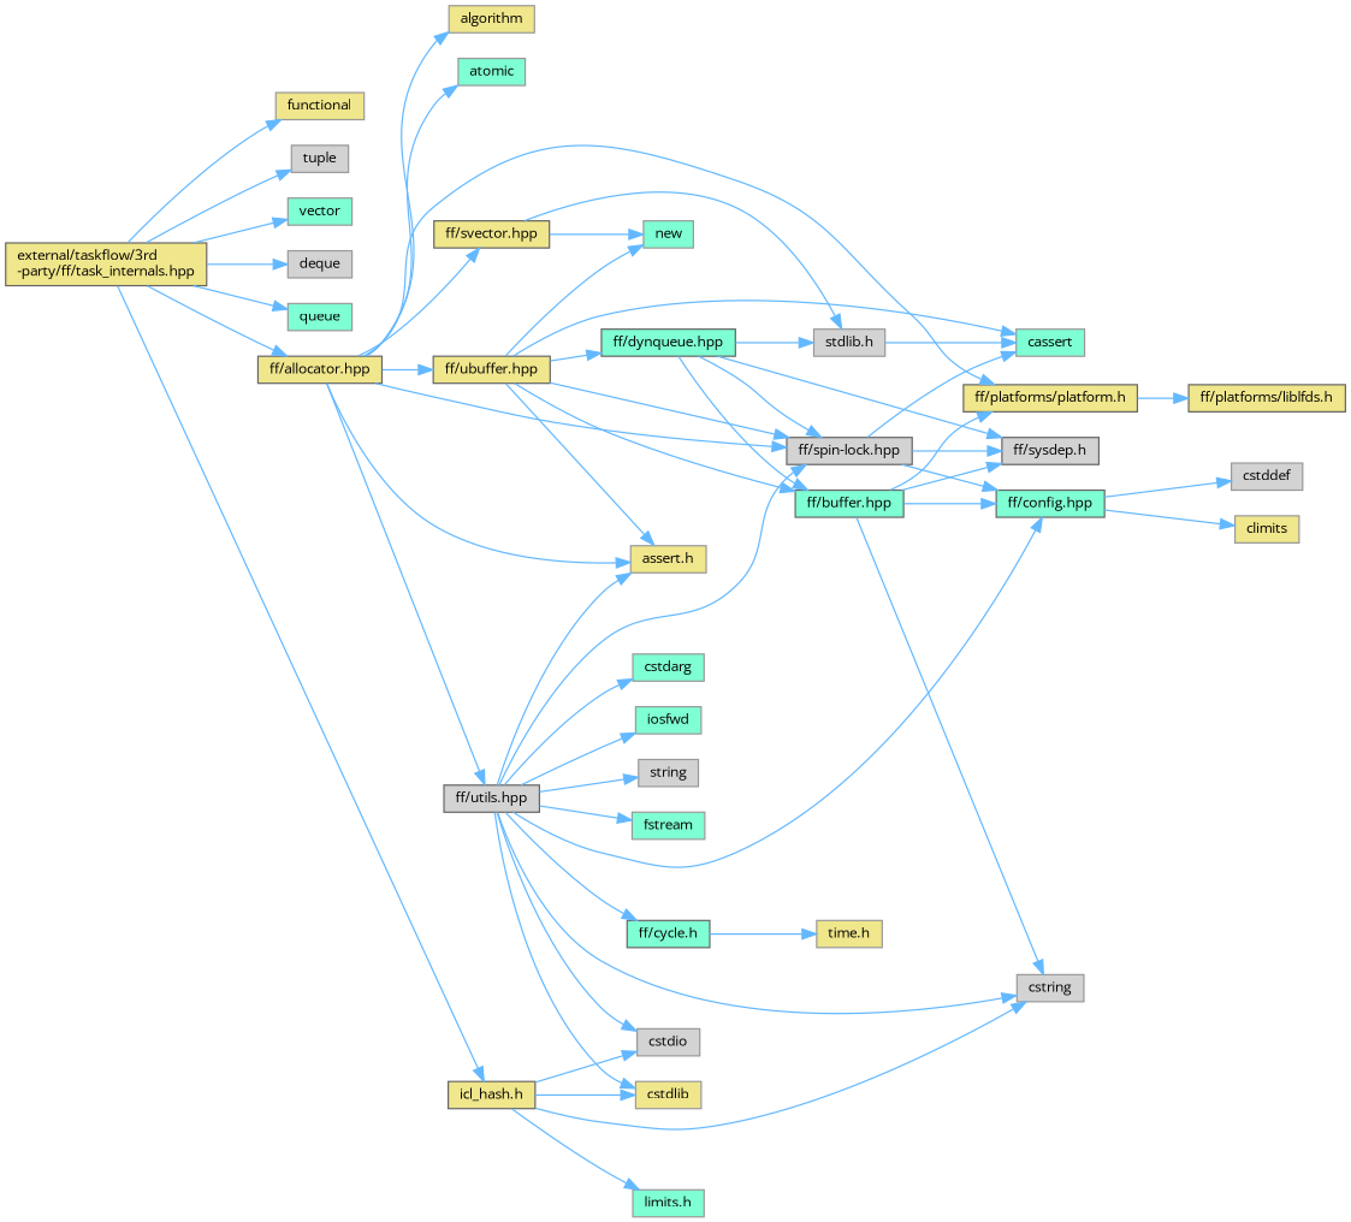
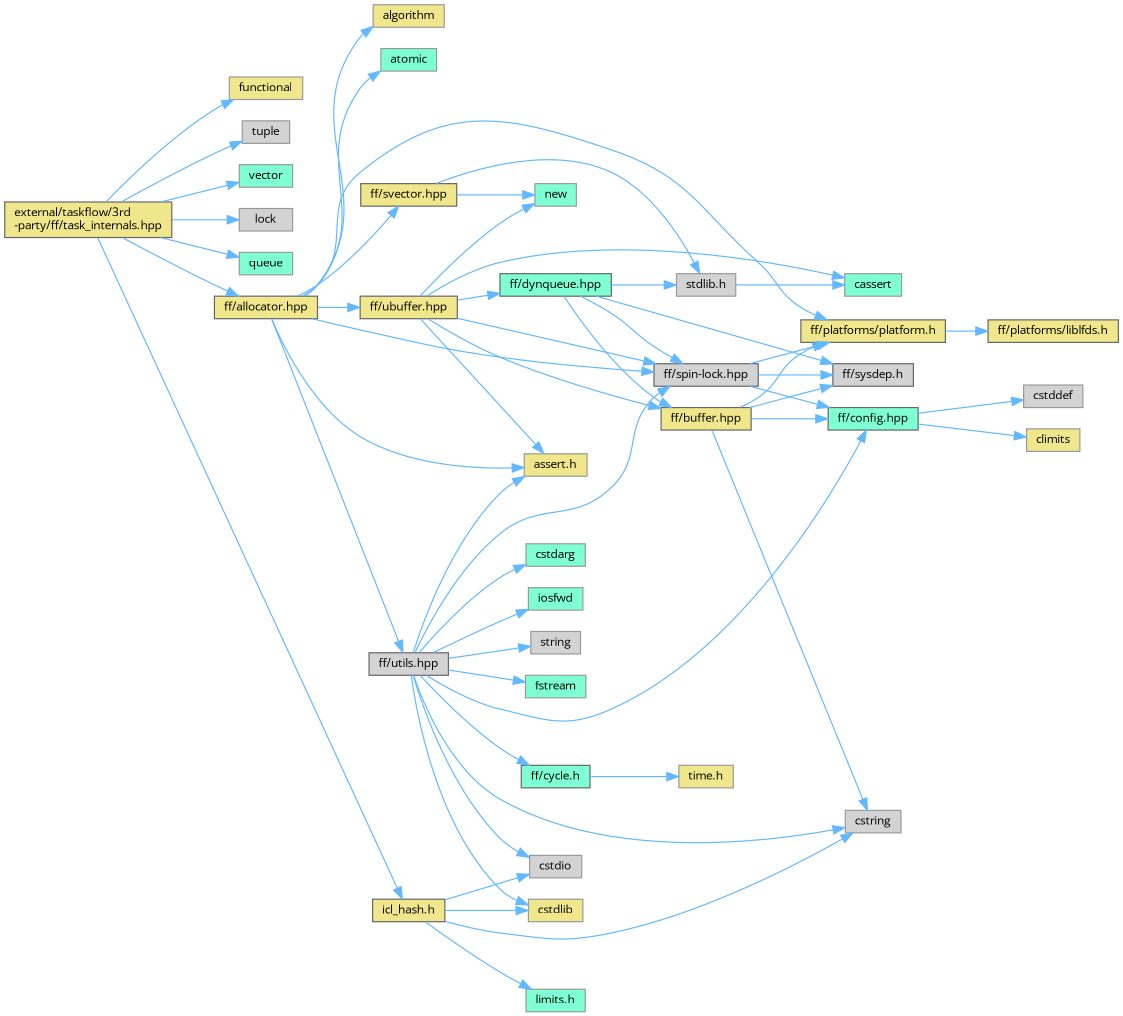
  digraph {
    fontname="Open Sans"
    rankdir=LR
    node [color=grey60 fillcolor=khaki fontname="Open Sans" fontsize=10 shape=box style=filled]
    edge [color=steelblue1 fontname="Open Sans" fontsize=10 labelfontname=Helvetica labelfontsize=10 style=solid]
    n1 [color=gray40 fontcolor=black height=0.2 label="external/taskflow/3rd\l-party/ff/task_internals.hpp" width=0.4]
    n2 [height=0.2 label=functional width=0.4]
    n3 [fillcolor=lightgrey height=0.2 label=tuple width=0.4]
    n4 [fillcolor=aquamarine height=0.2 label=vector width=0.4]
-   n5 [fillcolor=lightgrey height=0.2 label=deque width=0.4]
+   n5 [fillcolor=lightgrey height=0.2 label=lock width=0.4]
    n6 [fillcolor=aquamarine height=0.2 label=queue width=0.4]
    n7 [color=grey40 height=0.2 label="ff/allocator.hpp" width=0.4]
    n8 [color=grey40 height=0.2 label="icl_hash.h" width=0.4]
    n9 [height=0.2 label="assert.h" width=0.4]
    n10 [height=0.2 label=algorithm width=0.4]
    n11 [color=grey40 height=0.2 label="ff/platforms/platform.h" width=0.4]
    n12 [fillcolor=aquamarine height=0.2 label=atomic width=0.4]
    n13 [color=grey40 height=0.2 label="ff/ubuffer.hpp" width=0.4]
    n14 [color=grey40 fillcolor=lightgrey height=0.2 label="ff/spin-lock.hpp" width=0.4]
    n15 [color=grey40 height=0.2 label="ff/svector.hpp" width=0.4]
    n16 [color=grey40 fillcolor=lightgrey height=0.2 label="ff/utils.hpp" width=0.4]
    n17 [height=0.2 label=cstdlib width=0.4]
    n18 [fillcolor=lightgrey height=0.2 label=cstring width=0.4]
    n19 [fillcolor=lightgrey height=0.2 label=cstdio width=0.4]
    n20 [fillcolor=aquamarine height=0.2 label="limits.h" width=0.4]
    n21 [color=grey40 height=0.2 label="ff/platforms/liblfds.h" width=0.4]
    n22 [fillcolor=aquamarine height=0.2 label=cassert width=0.4]
    n23 [fillcolor=aquamarine height=0.2 label=new width=0.4]
    n24 [color=grey40 fillcolor=aquamarine height=0.2 label="ff/dynqueue.hpp" width=0.4]
-   n25 [color=grey40 fillcolor=aquamarine height=0.2 label="ff/buffer.hpp" width=0.4]
+   n25 [color=grey40 height=0.2 label="ff/buffer.hpp" width=0.4]
    n26 [color=grey40 fillcolor=lightgrey height=0.2 label="ff/sysdep.h" width=0.4]
    n27 [color=grey40 fillcolor=aquamarine height=0.2 label="ff/config.hpp" width=0.4]
    n28 [fillcolor=lightgrey height=0.2 label="stdlib.h" width=0.4]
    n29 [fillcolor=aquamarine height=0.2 label=cstdarg width=0.4]
    n30 [fillcolor=aquamarine height=0.2 label=iosfwd width=0.4]
    n31 [fillcolor=lightgrey height=0.2 label=string width=0.4]
    n32 [fillcolor=aquamarine height=0.2 label=fstream width=0.4]
    n33 [color=grey40 fillcolor=aquamarine height=0.2 label="ff/cycle.h" width=0.4]
    n34 [fillcolor=lightgrey height=0.2 label=cstddef width=0.4]
    n35 [height=0.2 label=climits width=0.4]
    n36 [height=0.2 label="time.h" width=0.4]
    n1 -> n2
    n1 -> n3
    n1 -> n4
    n1 -> n5
    n1 -> n6
    n1 -> n7
    n1 -> n8
    n7 -> n9
    n7 -> n10
    n7 -> n11
    n7 -> n12
    n7 -> n13
    n7 -> n14
    n7 -> n15
    n7 -> n16
    n8 -> n17
    n8 -> n18
    n8 -> n19
    n8 -> n20
    n11 -> n21
    n13 -> n9
    n13 -> n14
    n13 -> n22
    n13 -> n23
    n13 -> n24
    n13 -> n25
-   n14 -> n22
+   n14 -> n11
    n14 -> n26
    n14 -> n27
    n15 -> n23
    n15 -> n28
    n16 -> n9
    n16 -> n14
    n16 -> n17
    n16 -> n18
    n16 -> n19
    n16 -> n27
    n16 -> n29
    n16 -> n30
    n16 -> n31
    n16 -> n32
    n16 -> n33
    n24 -> n14
    n24 -> n25
    n24 -> n26
    n24 -> n28
    n25 -> n11
    n25 -> n18
    n25 -> n26
    n25 -> n27
    n27 -> n34
    n27 -> n35
    n28 -> n22
    n33 -> n36
  }
